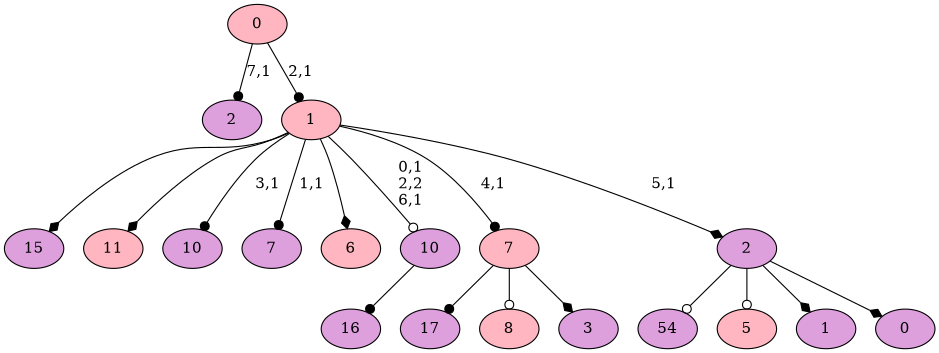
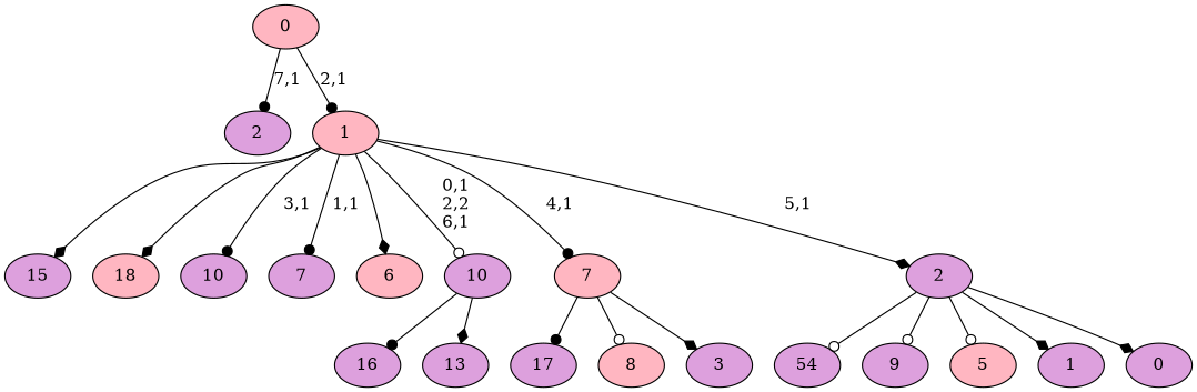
  digraph {
    node [fillcolor=plum style=filled]
    edge [arrowhead=diamond]
    n1 [label=16]
    n2 [label=15]
    n3 [label=54]
+   n4 [label=13]
    n5 [label=17]
-   n6 [fillcolor=lightpink label=11]
+   n6 [fillcolor=lightpink label=18]
    n7 [label=10]
+   n8 [label=9]
    n9 [fillcolor=lightpink label=8]
    n10 [label=7]
    n11 [fillcolor=lightpink label=6]
    n12 [fillcolor=lightpink label=5]
    10
    n14 [label=3]
    7 [fillcolor=lightpink]
    n16 [label=2]
    n17 [label=1]
    n18 [label=0]
    2
    1 [fillcolor=lightpink]
    0 [fillcolor=lightpink]
    10 -> n1 [arrowhead=dot]
+   10 -> n4
    7 -> n5 [arrowhead=dot]
    7 -> n9 [arrowhead=odot]
    7 -> n14
    2 -> n3 [arrowhead=odot]
+   2 -> n8 [arrowhead=odot]
    2 -> n12 [arrowhead=odot]
    2 -> n17
    2 -> n18
    1 -> n2
    1 -> n6
    1 -> n7 [arrowhead=dot label="3,1"]
    1 -> n10 [arrowhead=dot label="1,1"]
    1 -> n11
    1 -> 10 [arrowhead=odot label="0,1\n2,2\n6,1"]
    1 -> 7 [arrowhead=dot label="4,1"]
    1 -> 2 [label="5,1"]
    0 -> n16 [arrowhead=dot label="7,1"]
    0 -> 1 [arrowhead=dot label="2,1"]
  }
